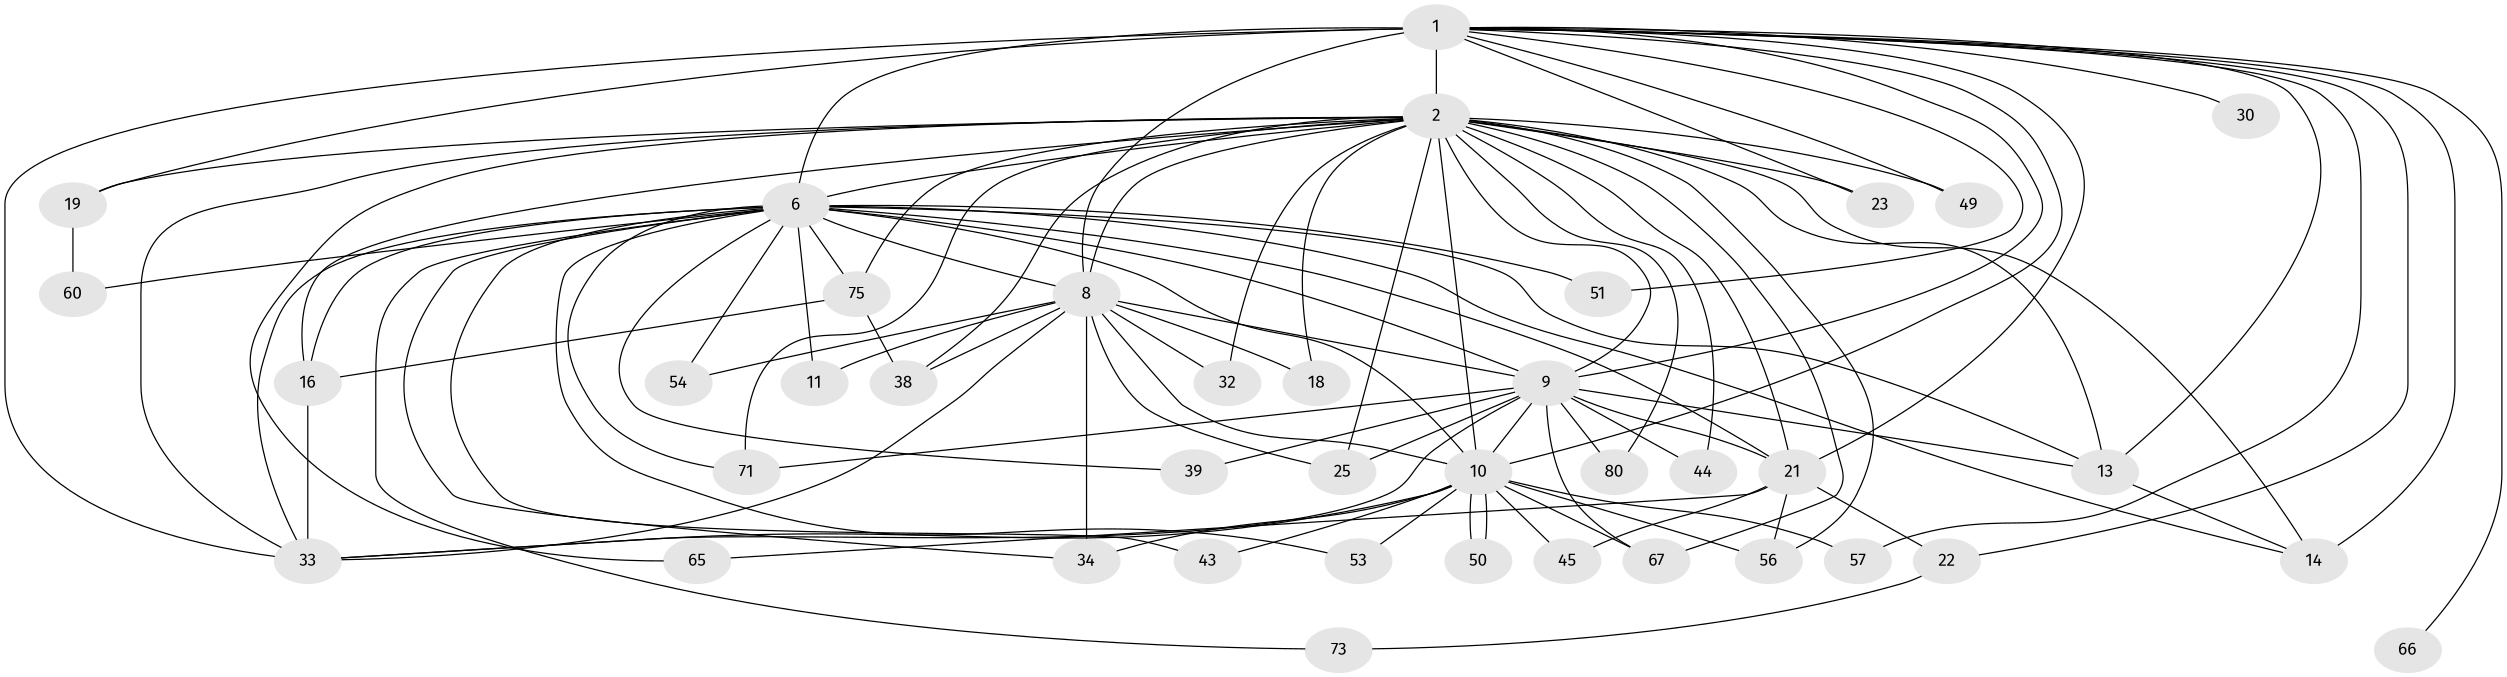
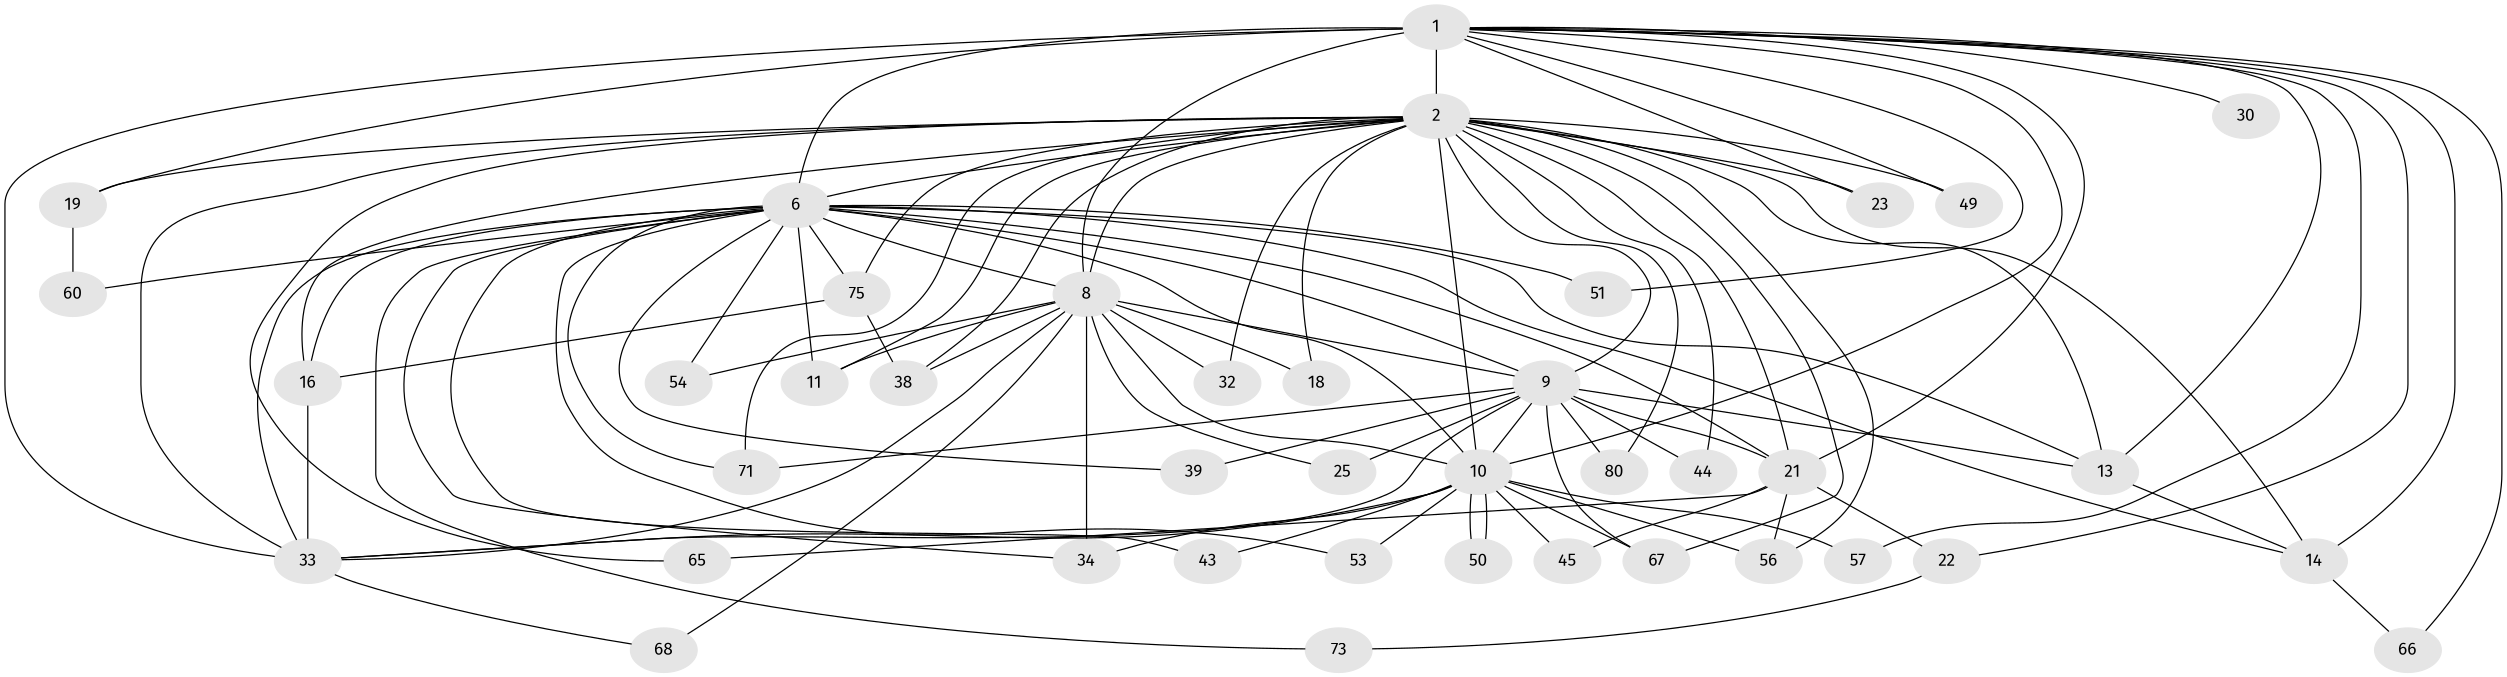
  graph {
    fontname="Fira Sans"
    node [color=gray90 fontname="Fira Sans" style=filled]
    edge [fontname="Fira Sans"]
    1 [super="+5+17"]
    2 [super="+61+7+55+3"]
    6 [super="+28+41+80"]
    8 [super="+40+58"]
    9 [super="+29"]
    10 [super="+64+36+52+31+77+12"]
    13 [super="+83"]
    14
    19
    21 [super="+27+37"]
    22
    23
    30
    33 [super="+78+46"]
    n15 [label=49]
    51
    57
    66
    11
    n20 [label=75]
    16 [super="+35"]
    18
    n23 [label=80]
    38 [super="+47+63"]
    44
    56
    n27 [label=32]
    65
    67
    71 [super="+74"]
    34
    39
    43
    53
    54 [super="+81"]
    60
    73
    25
+   68
    45
    50
    1 -- 2 [weight=10]
    1 -- 6 [weight=3]
    1 -- 8 [weight=2]
-   1 -- 9 [weight=2]
    1 -- 10 [weight=3]
    1 -- 13
    1 -- 14
    1 -- 19
    1 -- 21
    1 -- 22
    1 -- 23
    1 -- 30 [weight=2]
    1 -- 33
    1 -- n15
    1 -- 51
    1 -- 57
    1 -- 66
    2 -- 6 [weight=5]
    2 -- 8 [weight=5]
    2 -- 9 [weight=7]
    2 -- 10 [weight=5]
    2 -- 13 [weight=2]
    2 -- 14
    2 -- 19
    2 -- 21
    2 -- 23
    2 -- 33 [weight=2]
    2 -- n15
-   2 -- 25
+   2 -- 11
    2 -- n20
    2 -- 16
    2 -- 18
    2 -- n23
    2 -- 38
    2 -- 44
    2 -- 56
    2 -- n27
    2 -- 65
    2 -- 67
    2 -- 71 [weight=2]
    6 -- 8 [weight=3]
    6 -- 9
    6 -- 10 [weight=2]
    6 -- 13
    6 -- 14
    6 -- 21
    6 -- 33
    6 -- 51
    6 -- 11
    6 -- n20
    6 -- 16
    6 -- 71
    6 -- 34
    6 -- 39
    6 -- 43
    6 -- 53
    6 -- 54
    6 -- 60
    6 -- 73
    8 -- 9
    8 -- 10
    8 -- 33
    8 -- 11
    8 -- 18
    8 -- 38 [weight=2]
    8 -- n27
    8 -- 34
    8 -- 54
    8 -- 25
+   8 -- 68
    9 -- 10 [weight=3]
    9 -- 13
    9 -- 21
    9 -- 33
    9 -- n23
    9 -- 44
    9 -- 67
    9 -- 71
    9 -- 39
    9 -- 25
    10 -- 33
    10 -- 57
    10 -- 56
    10 -- 67
    10 -- 34
    10 -- 43
    10 -- 53
    10 -- 45
    10 -- 50
    10 -- 50
    13 -- 14
+   14 -- 66
    19 -- 60
    21 -- 22
    21 -- 56
    21 -- 65
    21 -- 45
    22 -- 73
+   33 -- 68
    n20 -- 16
    n20 -- 38
    16 -- 33
  }
